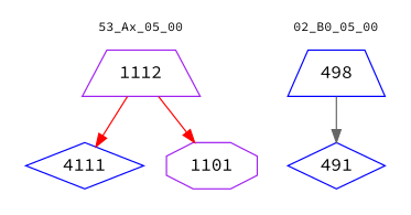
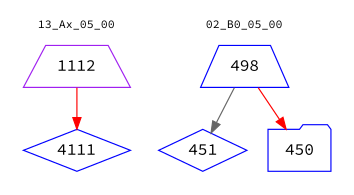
  digraph {
    fontname="Source Code Pro"
    node [color=blue fontname="Source Code Pro" shape=trapezium]
    edge [color=red fontname="Source Code Pro"]
    n1 [color=purple label=1112]
    n2 [label=4111 shape=diamond]
-   n3 [color=purple label=1101 shape=octagon]
    n4 [label=498]
-   n5 [label=491 shape=diamond]
+   n5 [label=451 shape=diamond]
+   n6 [label=450 shape=folder]
    subgraph cluster_1 {
      color=white
      fontsize=10
-     label="53_Ax_05_00"
+     label="13_Ax_05_00"
      n1
      n2
-     n3
    }
    subgraph cluster_2 {
      color=white
      fontsize=10
      label="02_B0_05_00"
      n4
      n5
+     n6
    }
    n1 -> n2
-   n1 -> n3
    n4 -> n5 [color=gray40]
+   n4 -> n6
  }
